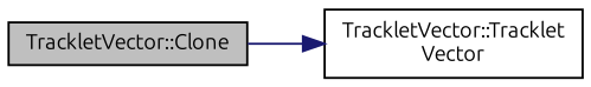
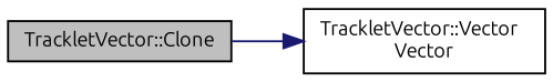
  digraph {
    rankdir=LR
    fontname=Ubuntu
    node [color=black fontname=Ubuntu fontsize=10 shape=record]
    n1 [fillcolor=grey75 fontcolor=black height=0.2 label="TrackletVector::Clone" style=filled width=0.4]
-   n2 [height=0.2 label="TrackletVector::Tracklet\lVector" width=0.4]
+   n2 [height=0.2 label="TrackletVector::Vector\lVector" width=0.4]
    n1 -> n2 [color=midnightblue fontname=Ubuntu fontsize=10 labelfontname=FreeSans labelfontsize=10 style=solid]
  }
